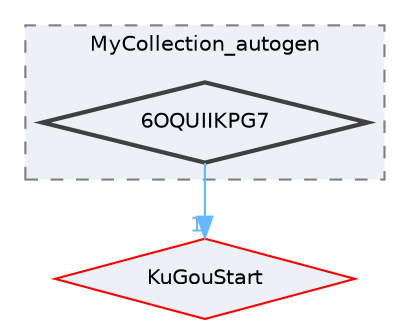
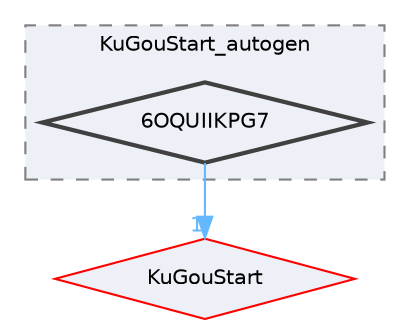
  digraph {
    compound=true
    node [fillcolor="#edf0f7" fontname=Helvetica fontsize=10 shape=diamond]
    n1 [color=grey25 height=0.2 label="6OQUIIKPG7" style="filled,bold" width=0.4]
    n2 [color=red height=0.2 label=KuGouStart style=filled width=0.4]
    subgraph cluster_1 {
      bgcolor="#edf0f7"
      fontname=Helvetica
      fontsize=10
-     label=MyCollection_autogen
+     label=KuGouStart_autogen
      pencolor=grey50
      style="filled,dashed"
      n1
    }
    n1 -> n2 [color=steelblue1 fontcolor=steelblue1 fontname=Helvetica fontsize=10 headlabel=1 labeldistance=1.5 labelfontname=Helvetica labelfontsize=10 style=solid arrowhead=normal]
  }
